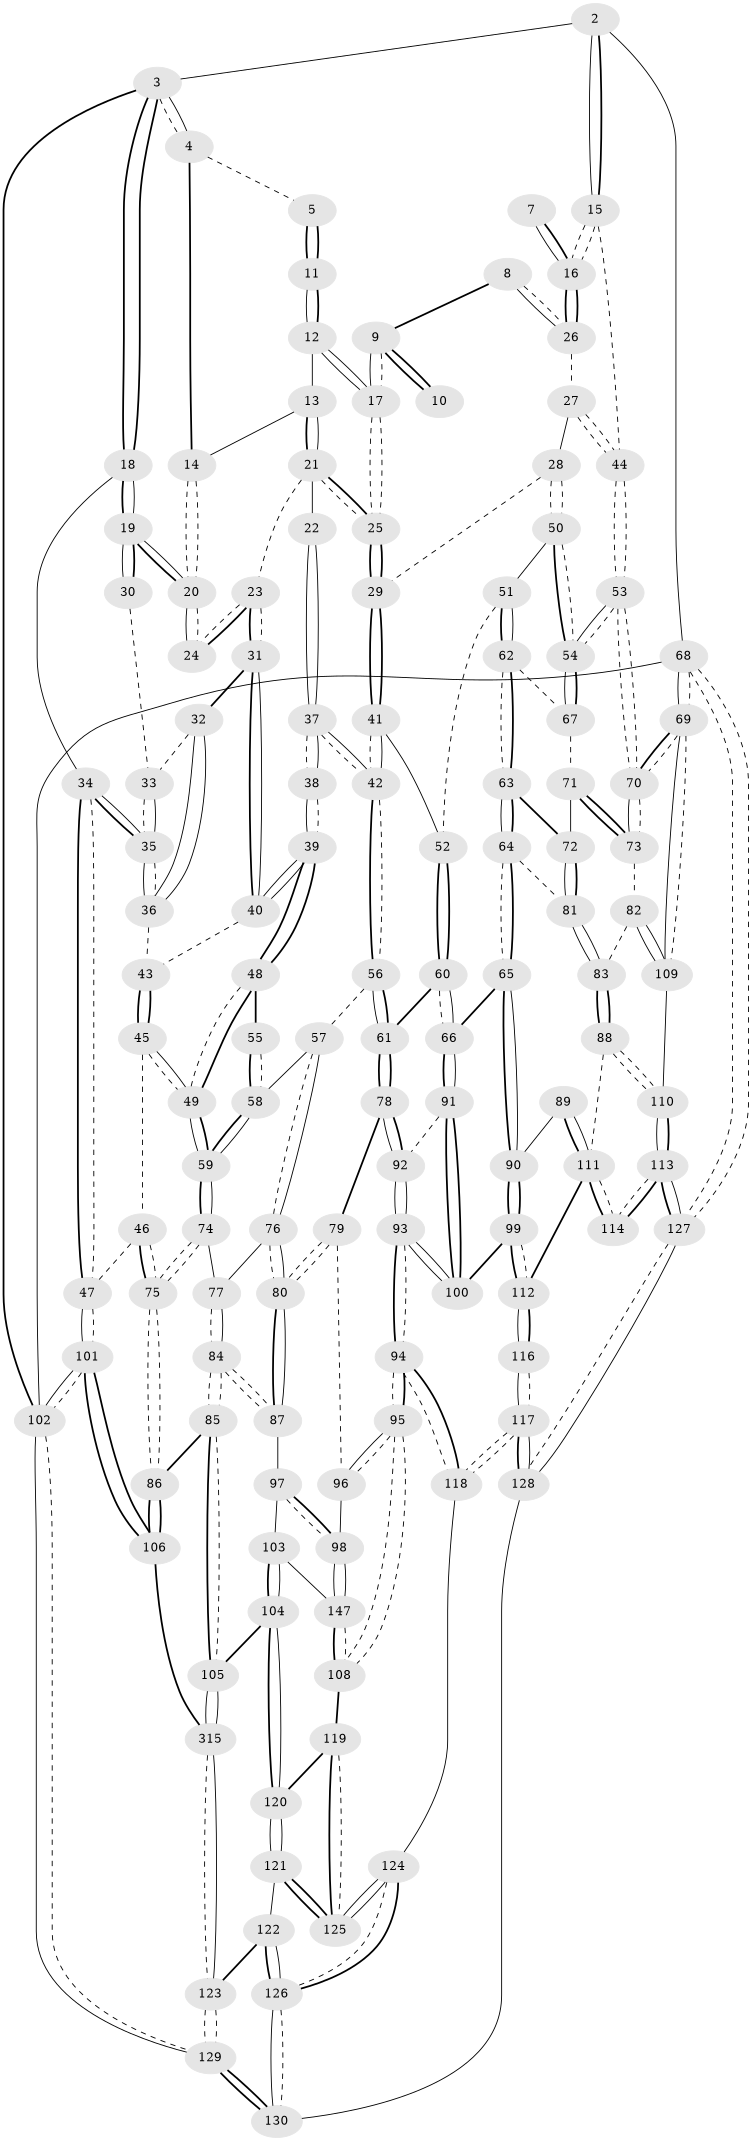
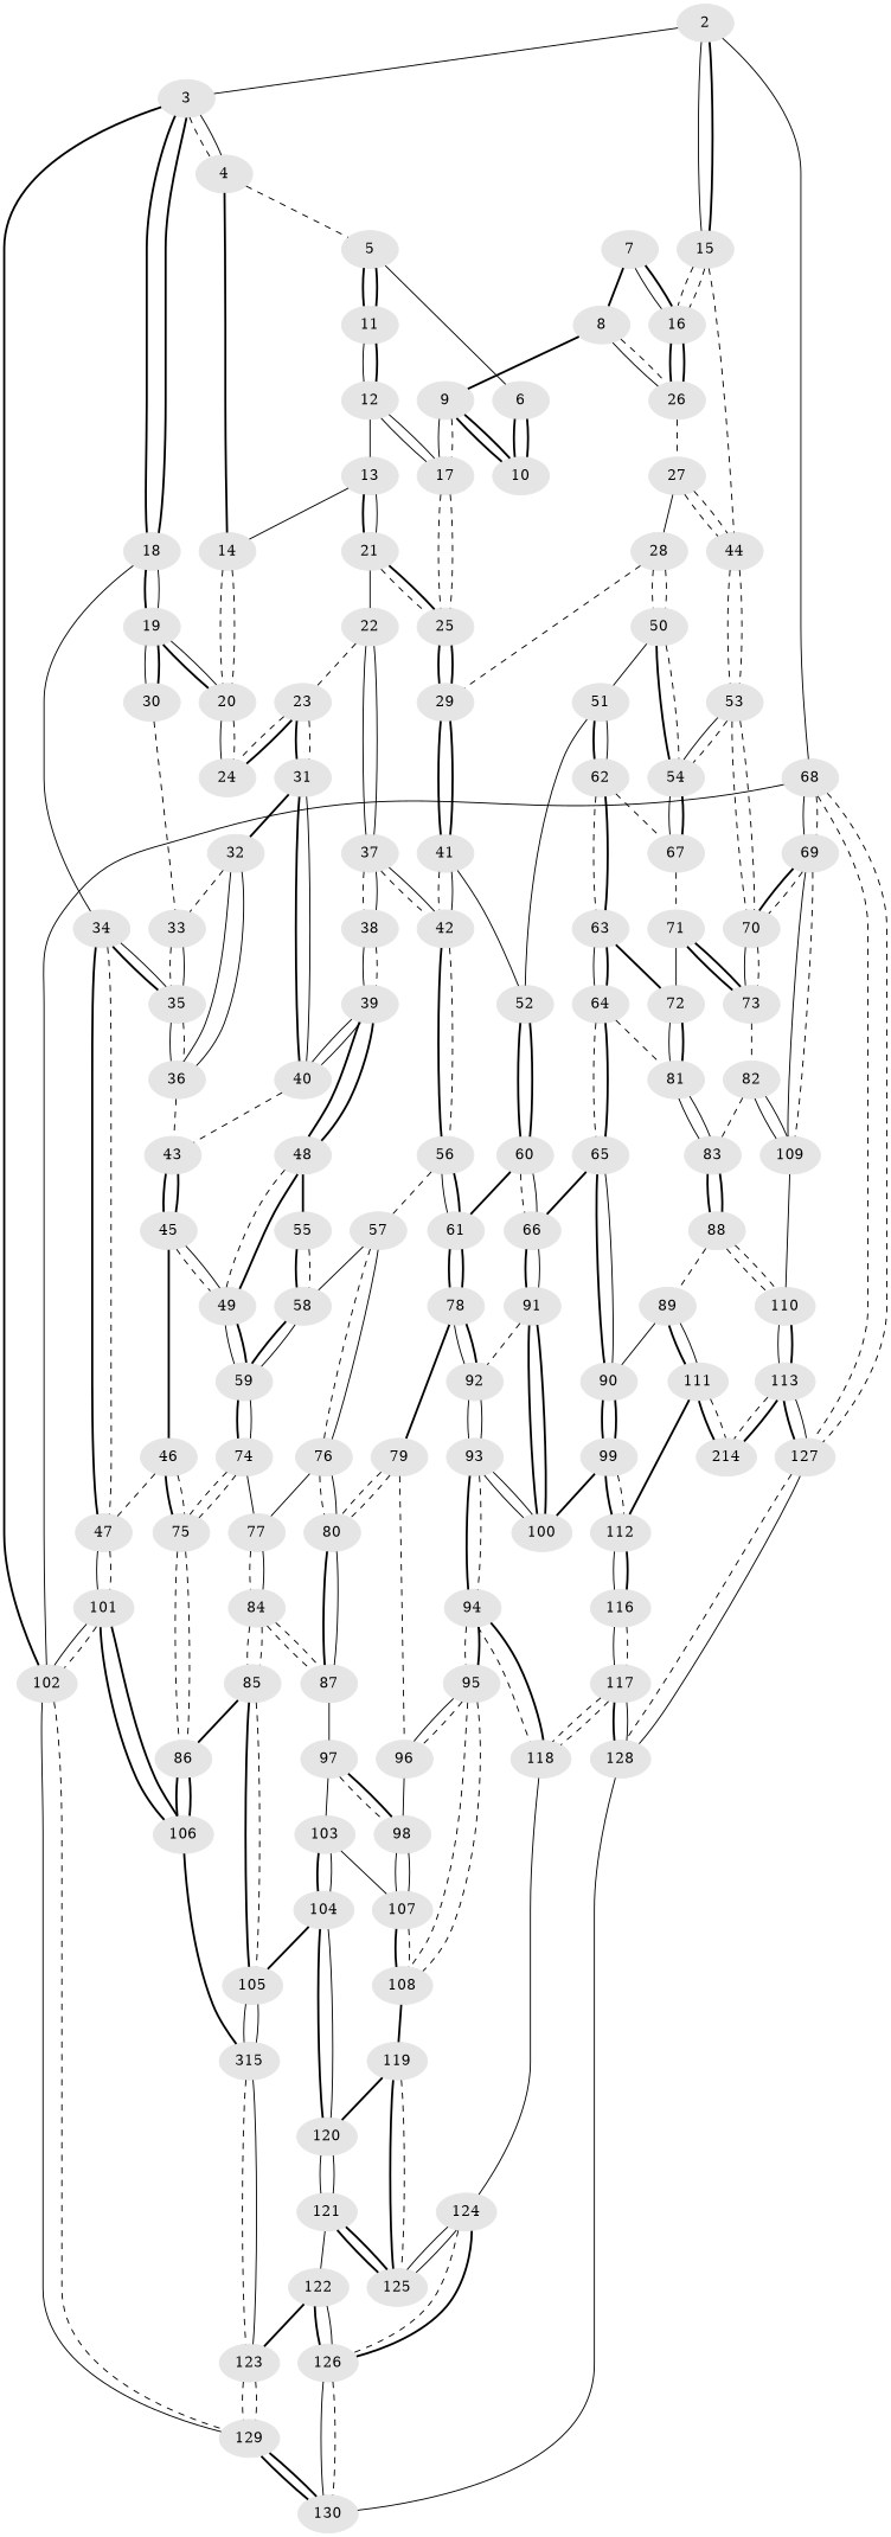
  graph {
    node [color=gray90 style=filled]
    edge [style=bold]
    2
    3
    15
    68
    7
    8
    16
    4
    18
    102
    44
    69
    127
    5
    14
    19
    34
    129
+   6
    11
    20
    10
    12
    9
    26
    17
    27
    25
    13
    21
    22
    24
    53
    29
    30
    35
    47
    33
    23
    37
    31
    38
    42
    32
    40
    41
    28
    50
    51
    54
    52
    36
    43
    101
    45
    39
    56
    48
    49
    55
    60
    57
    61
    46
    70
    75
    59
    86
    106
    58
    74
    62
    67
    63
    66
    73
    71
    76
    78
    77
    80
    91
    79
    92
    64
    72
    65
    81
    90
    83
    99
    100
    109
    128
    110
    82
    84
    87
    85
    96
    93
    98
    97
    88
    89
    105
    n107 [label=315]
    103
    111
    113
    112
-   114
+   114 [label=214]
    94
    95
    118
    108
    124
    119
-   107 [label=147]
+   107
    104
    116
    130
    120
    121
    123
    125
    117
    126
    122
    2 -- 3 [style=solid]
    2 -- 15 [style=solid]
    2 -- 15
    2 -- 68 [style=solid]
    3 -- 4 [style=dashed]
    3 -- 4 [style=solid]
    3 -- 18
    3 -- 18
    3 -- 102
    15 -- 16 [style=dashed]
    15 -- 16 [style=dashed]
    15 -- 44 [style=dashed]
    68 -- 102 [style=solid]
    68 -- 69 [style=solid]
    68 -- 69 [style=dashed]
    68 -- 127 [style=dashed]
    68 -- 127 [style=dashed]
+   7 -- 8
    7 -- 16 [style=solid]
    7 -- 16
    8 -- 9
    8 -- 26 [style=solid]
    8 -- 26 [style=dashed]
    16 -- 26
    16 -- 26
    4 -- 5 [style=dashed]
    4 -- 14
    18 -- 19
    18 -- 19 [style=solid]
    18 -- 34 [style=solid]
    102 -- 129 [style=solid]
    102 -- 129 [style=dashed]
    44 -- 53 [style=dashed]
    44 -- 53 [style=dashed]
    69 -- 70
    69 -- 70 [style=dashed]
    69 -- 109 [style=solid]
    69 -- 109 [style=dashed]
    127 -- 128 [style=dashed]
    127 -- 128 [style=solid]
+   5 -- 6 [style=solid]
    5 -- 11
    5 -- 11
    14 -- 20 [style=dashed]
    14 -- 20 [style=dashed]
    19 -- 20
    19 -- 20 [style=solid]
    19 -- 30 [style=solid]
    19 -- 30
    34 -- 35
    34 -- 35 [style=solid]
    34 -- 47
    34 -- 47 [style=dashed]
    129 -- 130
    129 -- 130
+   6 -- 10
+   6 -- 10
    11 -- 12 [style=solid]
    11 -- 12
    20 -- 24 [style=solid]
    20 -- 24 [style=dashed]
    12 -- 17 [style=solid]
    12 -- 17 [style=solid]
    12 -- 13 [style=solid]
    9 -- 10
    9 -- 10
    9 -- 17 [style=solid]
    9 -- 17 [style=dashed]
    26 -- 27 [style=dashed]
    17 -- 25 [style=dashed]
    17 -- 25 [style=dashed]
    27 -- 44 [style=dashed]
    27 -- 44 [style=dashed]
    27 -- 28 [style=solid]
    25 -- 29
    25 -- 29
    13 -- 14 [style=solid]
    13 -- 21
    13 -- 21 [style=solid]
    21 -- 25 [style=dashed]
    21 -- 25
    21 -- 22 [style=solid]
-   21 -- 23 [style=dashed]
+   22 -- 23 [style=dashed]
    22 -- 37 [style=solid]
    22 -- 37 [style=solid]
    53 -- 54 [style=solid]
    53 -- 54 [style=dashed]
    53 -- 70 [style=dashed]
    53 -- 70 [style=dashed]
    29 -- 41
    29 -- 41
    30 -- 33 [style=dashed]
    35 -- 36 [style=solid]
    35 -- 36 [style=dashed]
    47 -- 101 [style=solid]
    47 -- 101 [style=dashed]
    33 -- 35 [style=dashed]
    33 -- 35 [style=solid]
    23 -- 24 [style=dashed]
    23 -- 24
    23 -- 31
    23 -- 31 [style=dashed]
    37 -- 38 [style=dashed]
    37 -- 38 [style=solid]
    37 -- 42 [style=dashed]
    37 -- 42 [style=solid]
    31 -- 32
    31 -- 40
    31 -- 40 [style=solid]
    38 -- 39 [style=solid]
    38 -- 39 [style=dashed]
    42 -- 56
    42 -- 56 [style=dashed]
    32 -- 33 [style=dashed]
    32 -- 36 [style=solid]
    32 -- 36 [style=solid]
    40 -- 43 [style=dashed]
    41 -- 42 [style=dashed]
    41 -- 42 [style=solid]
    41 -- 52 [style=solid]
    28 -- 29 [style=dashed]
    28 -- 50 [style=dashed]
    28 -- 50 [style=dashed]
    50 -- 51 [style=solid]
    50 -- 54
    50 -- 54 [style=dashed]
-   51 -- 52 [style=dashed]
+   51 -- 52 [style=solid]
    51 -- 62
    51 -- 62 [style=solid]
    54 -- 67 [style=solid]
    54 -- 67
    52 -- 60
    52 -- 60
    36 -- 43 [style=dashed]
    43 -- 45
    43 -- 45
    101 -- 102 [style=solid]
    101 -- 102 [style=dashed]
    101 -- 106
    101 -- 106
    45 -- 49 [style=dashed]
    45 -- 49 [style=solid]
-   45 -- 46 [style=dashed]
+   45 -- 46
    39 -- 40 [style=solid]
    39 -- 40 [style=solid]
    39 -- 48
    39 -- 48
    56 -- 57 [style=dashed]
    56 -- 61 [style=solid]
    56 -- 61
    48 -- 49 [style=dashed]
    48 -- 49
    48 -- 55
    49 -- 59 [style=solid]
    49 -- 59
    55 -- 58
    55 -- 58 [style=dashed]
    60 -- 61
    60 -- 66 [style=dashed]
    60 -- 66 [style=solid]
    57 -- 58 [style=solid]
    57 -- 76 [style=dashed]
    57 -- 76 [style=solid]
    61 -- 78
    61 -- 78
    46 -- 47 [style=dashed]
    46 -- 75
    46 -- 75 [style=dashed]
    70 -- 73 [style=solid]
    70 -- 73 [style=dashed]
    75 -- 86 [style=dashed]
    75 -- 86 [style=dashed]
    59 -- 74
    59 -- 74 [style=solid]
    86 -- 106
    86 -- 106
    106 -- n107
    58 -- 59
    58 -- 59 [style=solid]
    74 -- 75 [style=dashed]
    74 -- 75 [style=dashed]
    74 -- 77 [style=solid]
    62 -- 67 [style=dashed]
    62 -- 63 [style=dashed]
    62 -- 63
    67 -- 71 [style=dashed]
    63 -- 64 [style=solid]
    63 -- 64
    63 -- 72
    66 -- 91
    66 -- 91 [style=solid]
    73 -- 82 [style=dashed]
    71 -- 73
    71 -- 73
    71 -- 72 [style=solid]
    76 -- 77 [style=solid]
    76 -- 80 [style=dashed]
    76 -- 80 [style=solid]
    78 -- 79
    78 -- 92 [style=solid]
    78 -- 92
    77 -- 84 [style=dashed]
    77 -- 84 [style=solid]
    80 -- 87
    80 -- 87 [style=solid]
    91 -- 92 [style=dashed]
    91 -- 100
    91 -- 100
    79 -- 80 [style=dashed]
    79 -- 80 [style=dashed]
    79 -- 96 [style=dashed]
    92 -- 93 [style=solid]
    92 -- 93 [style=solid]
    64 -- 65 [style=dashed]
    64 -- 65
    64 -- 81 [style=dashed]
    72 -- 81 [style=solid]
    72 -- 81
    65 -- 66
    65 -- 90
    65 -- 90 [style=solid]
    81 -- 83 [style=solid]
    81 -- 83 [style=solid]
    90 -- 99
    90 -- 99
    83 -- 88
    83 -- 88
    99 -- 100
    99 -- 112
    99 -- 112 [style=dashed]
    109 -- 110 [style=solid]
    128 -- 130 [style=solid]
    110 -- 113 [style=solid]
    110 -- 113
    82 -- 83 [style=dashed]
    82 -- 109 [style=solid]
    82 -- 109 [style=solid]
    84 -- 87 [style=dashed]
    84 -- 87 [style=dashed]
    84 -- 85 [style=dashed]
    84 -- 85 [style=dashed]
    87 -- 97 [style=solid]
    85 -- 86
    85 -- 105
    85 -- 105 [style=dashed]
    96 -- 98 [style=solid]
    93 -- 100 [style=solid]
    93 -- 100 [style=solid]
    93 -- 94
    93 -- 94 [style=dashed]
    98 -- 107 [style=solid]
    98 -- 107 [style=solid]
    97 -- 98 [style=dashed]
    97 -- 98
    97 -- 103 [style=solid]
    88 -- 110 [style=dashed]
    88 -- 110 [style=dashed]
-   88 -- 111 [style=dashed]
+   88 -- 89 [style=dashed]
    89 -- 90 [style=solid]
    89 -- 111
    89 -- 111 [style=solid]
    105 -- n107 [style=solid]
    105 -- n107 [style=solid]
    n107 -- 123 [style=dashed]
    n107 -- 123 [style=solid]
    103 -- 107 [style=solid]
    103 -- 104
    103 -- 104 [style=solid]
    111 -- 112
    111 -- 114
    111 -- 114 [style=dashed]
    113 -- 127
    113 -- 127 [style=solid]
    113 -- 114 [style=dashed]
    113 -- 114
    112 -- 116 [style=solid]
    112 -- 116
    94 -- 95 [style=dashed]
    94 -- 95
    94 -- 118 [style=dashed]
    94 -- 118
    95 -- 96 [style=solid]
    95 -- 96 [style=dashed]
    95 -- 108 [style=dashed]
    95 -- 108 [style=dashed]
    118 -- 124 [style=solid]
    108 -- 119
    124 -- 125 [style=solid]
    124 -- 125 [style=solid]
    124 -- 126 [style=dashed]
    124 -- 126
    119 -- 120
    119 -- 125
    119 -- 125 [style=dashed]
    107 -- 108
    107 -- 108 [style=dashed]
    104 -- 105
    104 -- 120
    104 -- 120 [style=solid]
    116 -- 117 [style=solid]
    116 -- 117 [style=dashed]
    120 -- 121 [style=solid]
    120 -- 121 [style=solid]
    121 -- 125
    121 -- 125
    121 -- 122 [style=solid]
    123 -- 129 [style=dashed]
    123 -- 129 [style=dashed]
    117 -- 128
    117 -- 128 [style=solid]
    117 -- 118 [style=dashed]
    117 -- 118 [style=dashed]
    126 -- 130 [style=solid]
    126 -- 130 [style=dashed]
    122 -- 123
    122 -- 126
    122 -- 126 [style=solid]
  }
